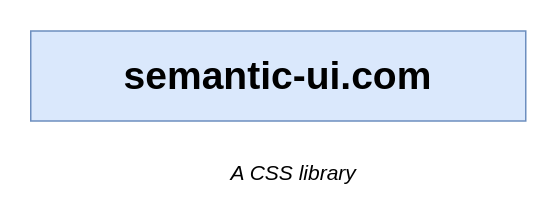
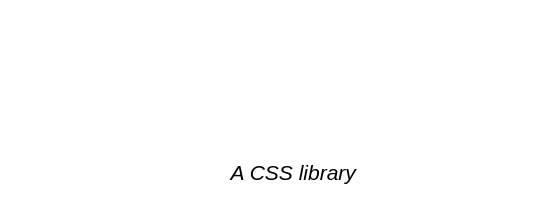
  <mxCell id="0" />
  <mxCell id="1" parent="0" />
- <mxCell id="2" value="semantic-ui.com" style="rounded=0;whiteSpace=wrap;html=1;fontSize=26;align=center;fillColor=#dae8fc;strokeColor=#6c8ebf;fontStyle=1" vertex="1" parent="1"><mxGeometry x="20" y="20" width="330" height="60" as="geometry" /></mxCell>
  <mxCell id="3" value="&lt;i&gt;A CSS library&lt;/i&gt;" style="text;html=1;strokeColor=none;fillColor=none;align=center;verticalAlign=middle;whiteSpace=wrap;rounded=0;fontSize=14;" vertex="1" parent="1"><mxGeometry x="117.5" y="105" width="155" height="20" as="geometry" /></mxCell>
